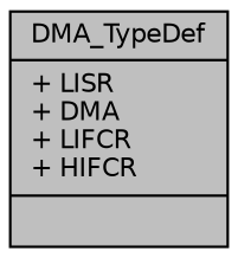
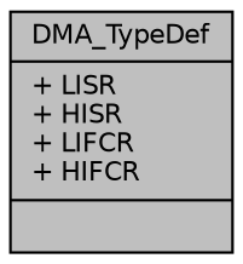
  digraph {
-   n1 [color=black fillcolor=grey75 fontcolor=black fontname=Helvetica fontsize=10 height=0.2 label="{DMA_TypeDef\n|+ LISR\l+ DMA\l+ LIFCR\l+ HIFCR\l|}" shape=record style=filled width=0.4]
+   n1 [color=black fillcolor=grey75 fontcolor=black fontname=Helvetica fontsize=10 height=0.2 label="{DMA_TypeDef\n|+ LISR\l+ HISR\l+ LIFCR\l+ HIFCR\l|}" shape=record style=filled width=0.4]
  }
